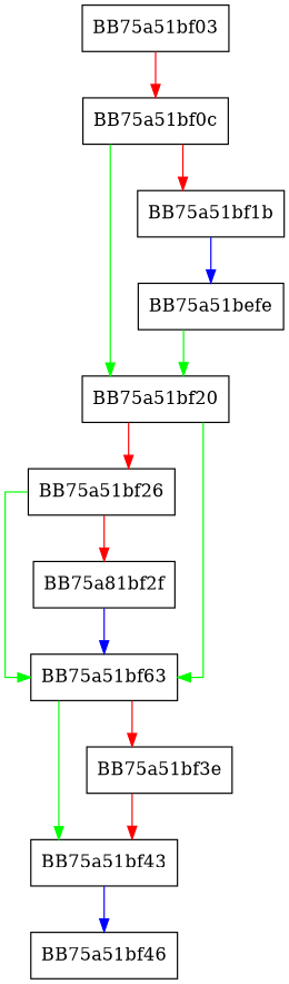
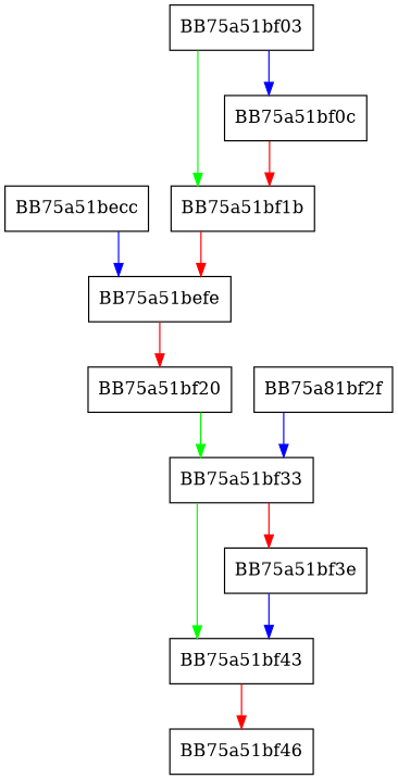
  digraph {
    splines=ortho
    node [shape=box]
    edge [color=green]
+   BB75a51becc
    BB75a51befe
    BB75a51bf20
-   BB75a51bf26
-   BB75a51bf33 [label=BB75a51bf63]
+   BB75a51bf33
    BB75a51bf03
    BB75a51bf1b
    BB75a51bf0c
    n9 [label=BB75a81bf2f]
    BB75a51bf43
    BB75a51bf3e
    BB75a51bf46
-   BB75a51befe -> BB75a51bf20
-   BB75a51bf20 -> BB75a51bf26 [color=red]
+   BB75a51becc -> BB75a51befe [color=blue]
+   BB75a51befe -> BB75a51bf20 [color=red]
    BB75a51bf20 -> BB75a51bf33
-   BB75a51bf26 -> BB75a51bf33
-   BB75a51bf26 -> n9 [color=red]
    BB75a51bf33 -> BB75a51bf43
    BB75a51bf33 -> BB75a51bf3e [color=red]
-   BB75a51bf03 -> BB75a51bf0c [color=red]
-   BB75a51bf1b -> BB75a51befe [color=blue]
-   BB75a51bf0c -> BB75a51bf20
+   BB75a51bf03 -> BB75a51bf1b
+   BB75a51bf03 -> BB75a51bf0c [color=blue]
+   BB75a51bf1b -> BB75a51befe [color=red]
    BB75a51bf0c -> BB75a51bf1b [color=red]
    n9 -> BB75a51bf33 [color=blue]
-   BB75a51bf43 -> BB75a51bf46 [color=blue]
-   BB75a51bf3e -> BB75a51bf43 [color=red]
+   BB75a51bf43 -> BB75a51bf46 [color=red]
+   BB75a51bf3e -> BB75a51bf43 [color=blue]
  }
